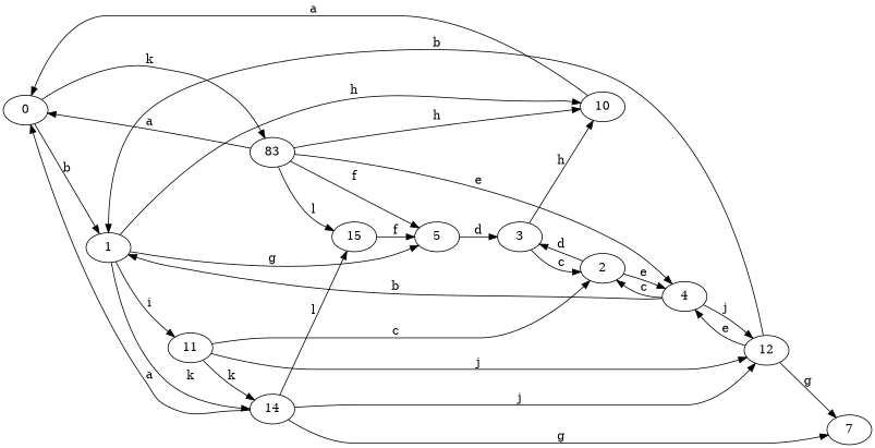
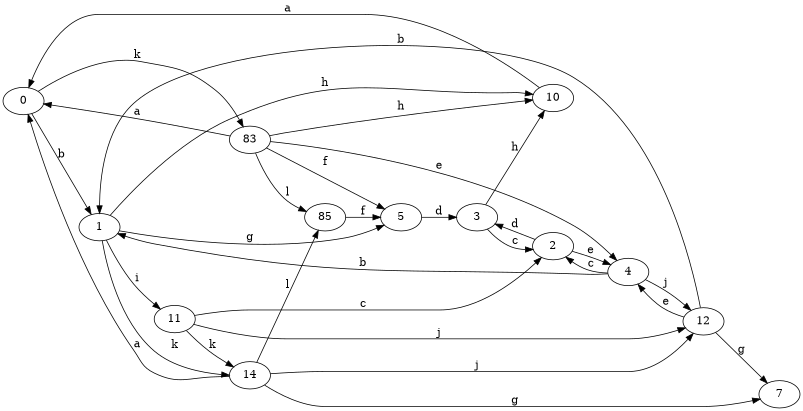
  strict digraph {
    rankdir=LR
    0
    1
    n3 [label=83]
    10
    11
    14
    5
    4
-   15
+   15 [label=85]
    2
    12
    7
    3
    0 -> 1 [label=b]
    0 -> n3 [label=k]
    1 -> 10 [label=h]
    1 -> 11 [label=i]
    1 -> 14 [label=k]
    1 -> 5 [label=g]
    n3 -> 0 [label=a]
    n3 -> 10 [label=h]
    n3 -> 5 [label=f]
    n3 -> 4 [label=e]
    n3 -> 15 [label=l]
    10 -> 0 [label=a]
    11 -> 14 [label=k]
    11 -> 2 [label=c]
    11 -> 12 [label=j]
    14 -> 0 [label=a]
    14 -> 15 [label=l]
    14 -> 12 [label=j]
    14 -> 7 [label=g]
    5 -> 3 [label=d]
    4 -> 1 [label=b]
    4 -> 2 [label=c]
    4 -> 12 [label=j]
    15 -> 5 [label=f]
    2 -> 4 [label=e]
    2 -> 3 [label=d]
    12 -> 1 [label=b]
    12 -> 4 [label=e]
    12 -> 7 [label=g]
    3 -> 10 [label=h]
    3 -> 2 [label=c]
  }
